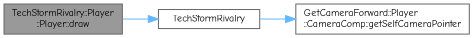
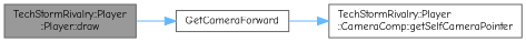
  digraph {
    fontname="Comic Neue"
    rankdir=LR
    node [color=grey40 fillcolor=white fontname="Comic Neue" fontsize=10 shape=box style=filled]
    edge [color=steelblue1 fontname="Comic Neue" fontsize=10 labelfontname=Helvetica labelfontsize=10 style=solid]
    n1 [color=gray40 fillcolor=grey60 fontcolor=black height=0.2 label="TechStormRivalry::Player\l::Player::draw" width=0.4]
-   n2 [height=0.2 label=TechStormRivalry width=0.4]
-   n3 [height=0.2 label="GetCameraForward::Player\l::CameraComp::getSelfCameraPointer" width=0.4]
+   n2 [height=0.2 label=GetCameraForward width=0.4]
+   n3 [height=0.2 label="TechStormRivalry::Player\l::CameraComp::getSelfCameraPointer" width=0.4]
    n1 -> n2
    n2 -> n3
  }
